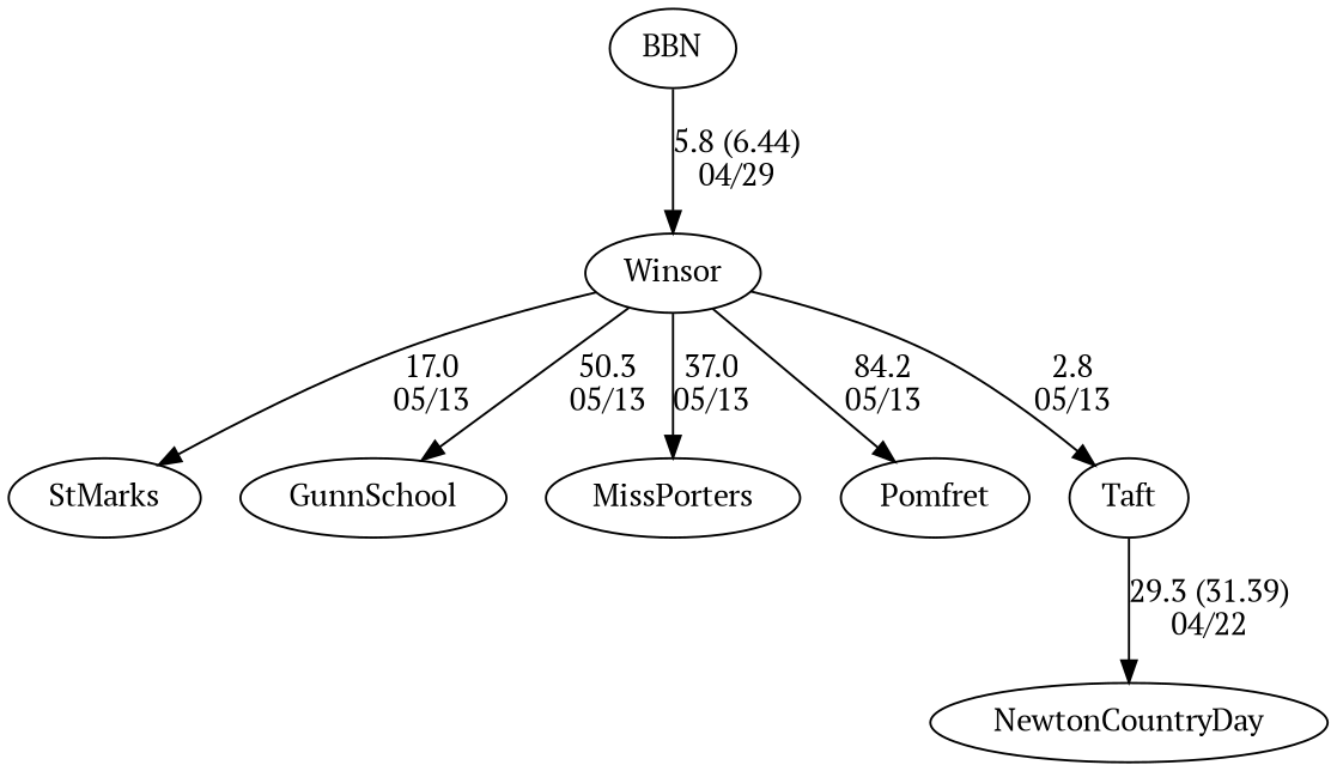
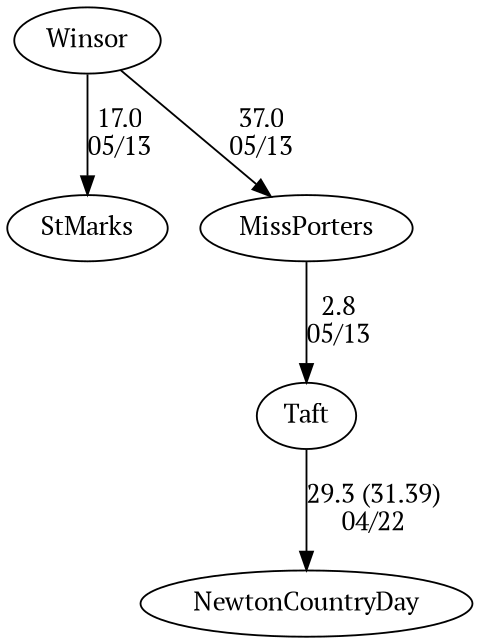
  digraph {
    fontname="PT Serif"
    node [fontname="PT Serif"]
    edge [fontname="PT Serif" random=random]
    Winsor
    StMarks
-   GunnSchool
    MissPorters
-   Pomfret
    Taft
-   BBN
    NewtonCountryDay
    Winsor -> StMarks [label="17.0\n05/13" weight=83]
-   Winsor -> GunnSchool [label="50.3\n05/13" weight=50]
    Winsor -> MissPorters [label="37.0\n05/13" weight=63]
-   Winsor -> Pomfret [label="84.2\n05/13" weight=16]
-   Winsor -> Taft [label="2.8\n05/13" weight=98]
+   MissPorters -> Taft [label="2.8\n05/13" weight=98]
    Taft -> NewtonCountryDay [label="29.3 (31.39)\n04/22" weight=71]
-   BBN -> Winsor [label="5.8 (6.44)\n04/29" weight=95]
  }
